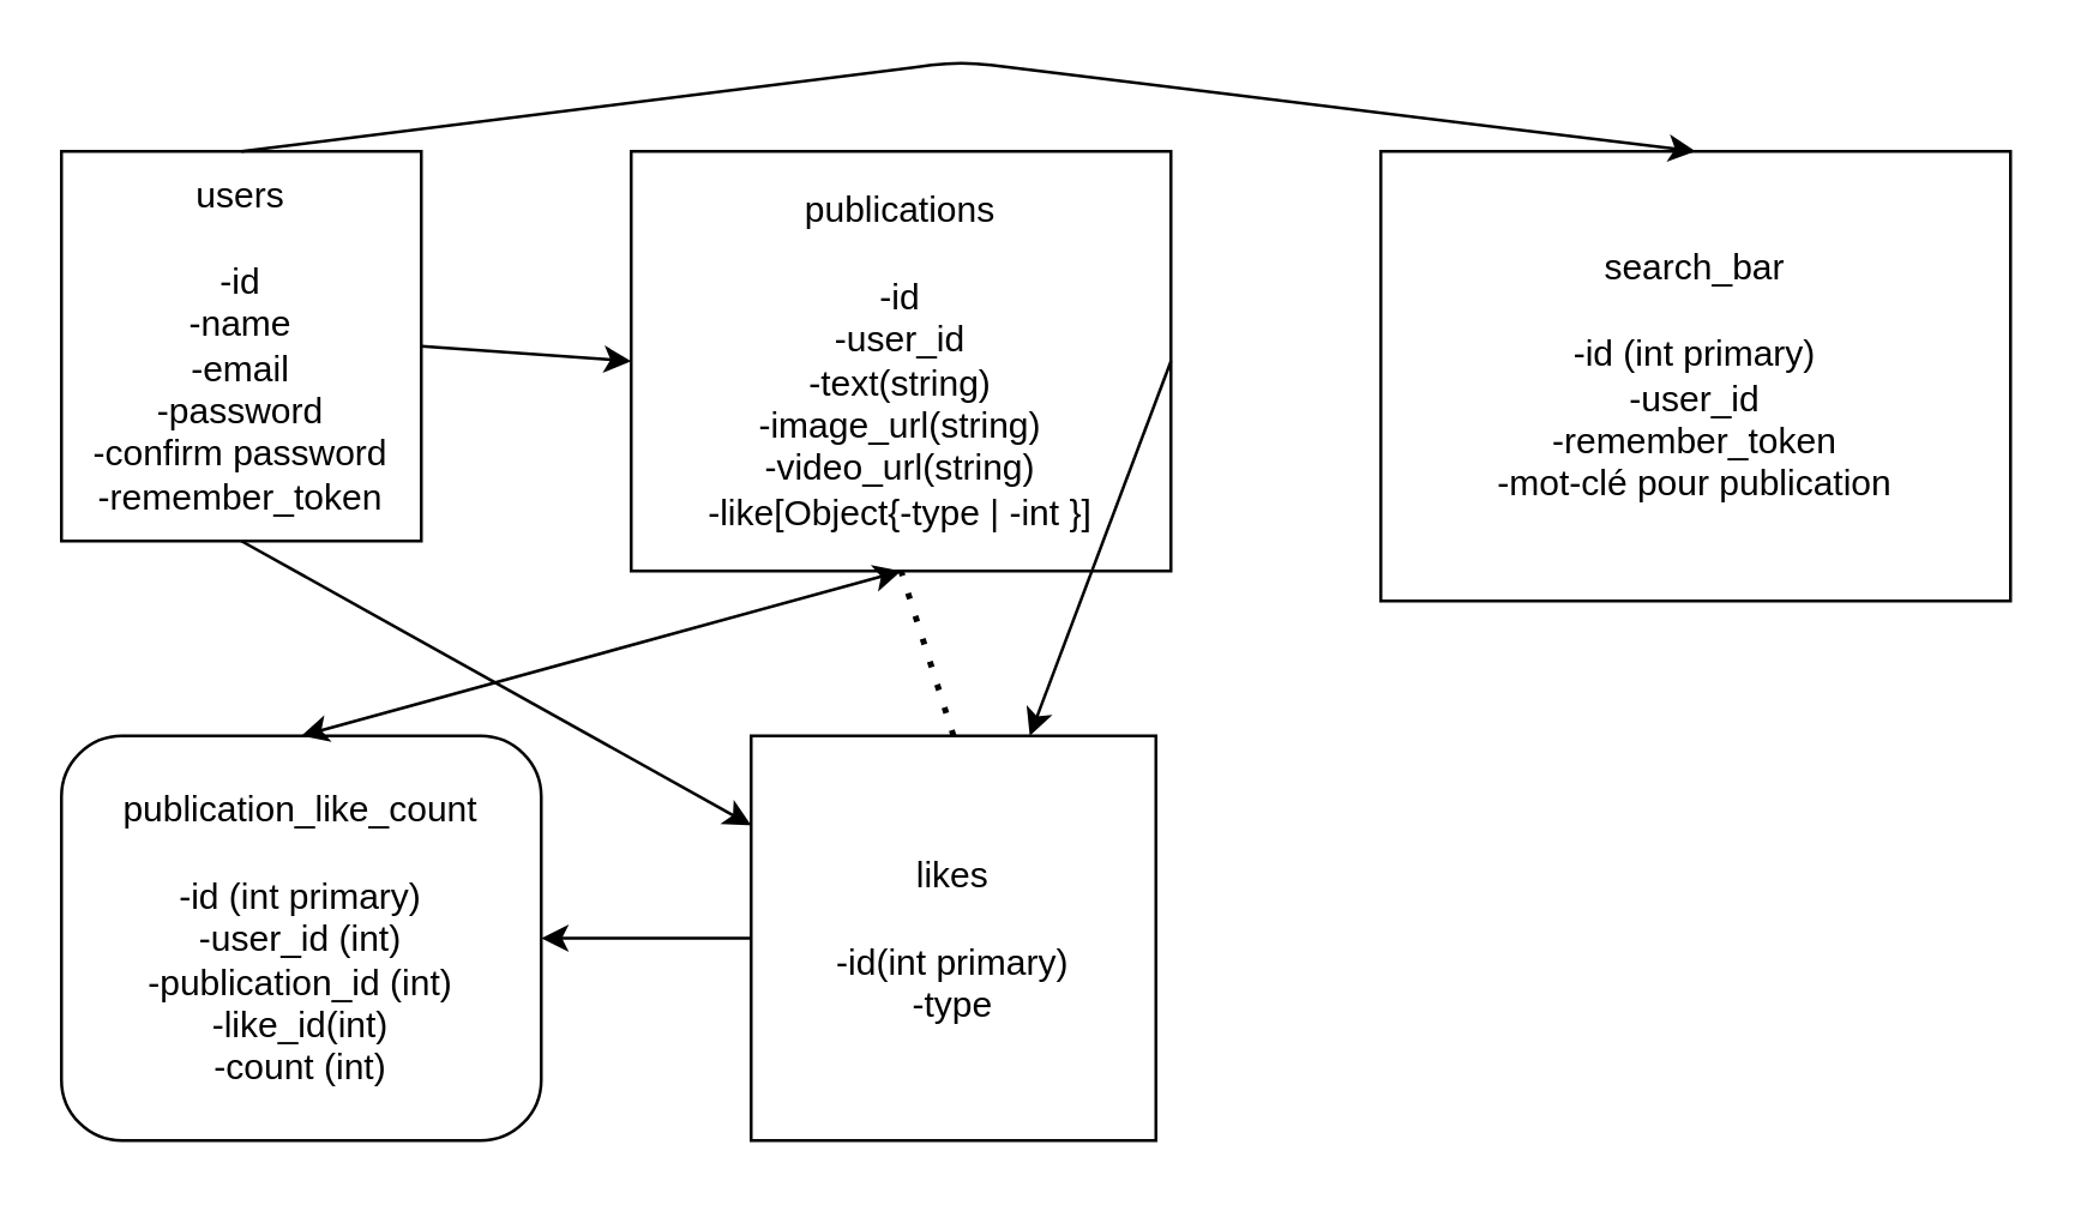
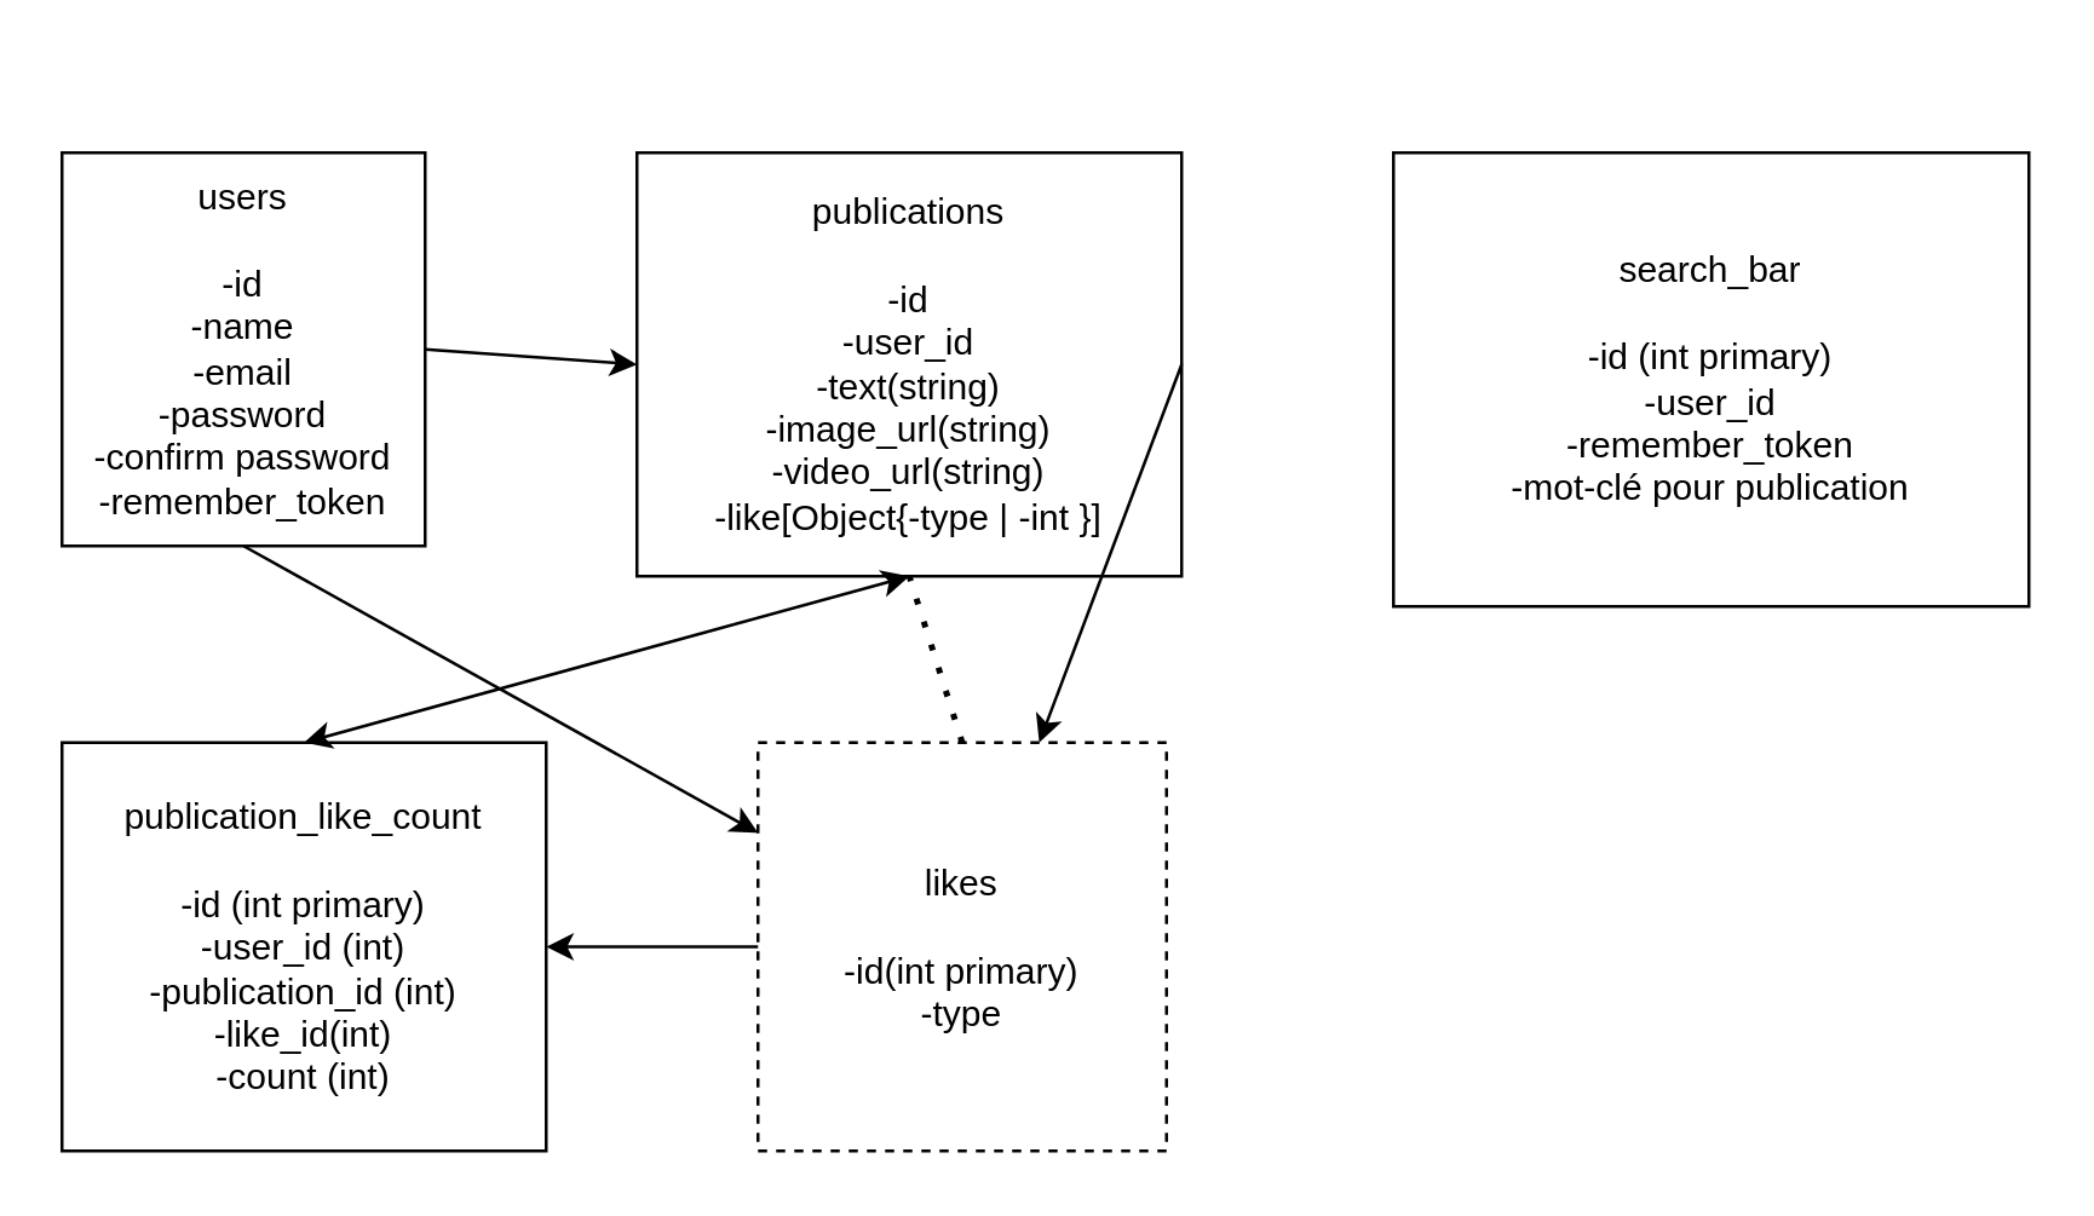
  <mxCell id="0" />
  <mxCell id="1" parent="0" />
  <mxCell id="2" value="users&lt;br&gt;&lt;br&gt;-id&lt;br&gt;-name&lt;br&gt;-email&lt;br&gt;-password&lt;br&gt;-confirm password&lt;br&gt;-remember_token" style="rounded=0;whiteSpace=wrap;html=1;" parent="1" vertex="1"><mxGeometry x="20" y="50" width="120" height="130" as="geometry" /></mxCell>
  <mxCell id="3" value="publications&lt;br&gt;&lt;br&gt;-id&lt;br&gt;-user_id&lt;br&gt;-text(string)&lt;br&gt;-image_url(string)&lt;br&gt;-video_url(string)&lt;br&gt;-like[Object{-type | -int }]" style="rounded=0;whiteSpace=wrap;html=1;" parent="1" vertex="1"><mxGeometry x="210" y="50" width="180" height="140" as="geometry" /></mxCell>
- <mxCell id="4" value="publication_like_count&lt;br&gt;&lt;br&gt;-id (int primary)&lt;br&gt;-user_id (int)&lt;br&gt;-publication_id (int)&lt;br&gt;-like_id(int)&lt;br&gt;-count (int)" style="whiteSpace=wrap;html=1;rounded=1;" parent="1" vertex="1"><mxGeometry x="20" y="245" width="160" height="135" as="geometry" /></mxCell>
+ <mxCell id="4" value="publication_like_count&lt;br&gt;&lt;br&gt;-id (int primary)&lt;br&gt;-user_id (int)&lt;br&gt;-publication_id (int)&lt;br&gt;-like_id(int)&lt;br&gt;-count (int)" style="rounded=0;whiteSpace=wrap;html=1;" parent="1" vertex="1"><mxGeometry x="20" y="245" width="160" height="135" as="geometry" /></mxCell>
  <mxCell id="5" value="" style="endArrow=classic;html=1;exitX=1;exitY=0.5;exitDx=0;exitDy=0;entryX=0;entryY=0.5;entryDx=0;entryDy=0;" parent="1" source="2" target="3" edge="1"><mxGeometry width="50" height="50" relative="1" as="geometry"><mxPoint x="210" y="200" as="sourcePoint" /><mxPoint x="260" y="150" as="targetPoint" /></mxGeometry></mxCell>
  <mxCell id="6" value="" style="endArrow=classic;html=1;exitX=0.5;exitY=1;exitDx=0;exitDy=0;" parent="1" source="2" target="8" edge="1"><mxGeometry width="50" height="50" relative="1" as="geometry"><mxPoint x="210" y="200" as="sourcePoint" /><mxPoint x="180" y="240" as="targetPoint" /></mxGeometry></mxCell>
  <mxCell id="7" value="" style="endArrow=classic;startArrow=classic;html=1;exitX=0.5;exitY=0;exitDx=0;exitDy=0;entryX=0.5;entryY=1;entryDx=0;entryDy=0;" parent="1" source="4" target="3" edge="1"><mxGeometry width="50" height="50" relative="1" as="geometry"><mxPoint x="190" y="220" as="sourcePoint" /><mxPoint x="240" y="170" as="targetPoint" /><Array as="points" /></mxGeometry></mxCell>
- <mxCell id="8" value="likes&lt;br&gt;&lt;br&gt;-id(int primary)&lt;br&gt;-type" style="whiteSpace=wrap;html=1;aspect=fixed;" parent="1" vertex="1"><mxGeometry x="250" y="245" width="135" height="135" as="geometry" /></mxCell>
+ <mxCell id="8" value="likes&lt;br&gt;&lt;br&gt;-id(int primary)&lt;br&gt;-type" style="whiteSpace=wrap;html=1;aspect=fixed;dashed=1;" parent="1" vertex="1"><mxGeometry x="250" y="245" width="135" height="135" as="geometry" /></mxCell>
  <mxCell id="9" value="" style="endArrow=classic;html=1;exitX=0;exitY=0.5;exitDx=0;exitDy=0;entryX=1;entryY=0.5;entryDx=0;entryDy=0;" parent="1" source="8" target="4" edge="1"><mxGeometry width="50" height="50" relative="1" as="geometry"><mxPoint x="180" y="230" as="sourcePoint" /><mxPoint x="230" y="180" as="targetPoint" /></mxGeometry></mxCell>
  <mxCell id="10" value="" style="endArrow=none;dashed=1;html=1;dashPattern=1 3;strokeWidth=2;exitX=0.5;exitY=0;exitDx=0;exitDy=0;" parent="1" source="8" edge="1"><mxGeometry width="50" height="50" relative="1" as="geometry"><mxPoint x="180" y="230" as="sourcePoint" /><mxPoint x="300" y="190" as="targetPoint" /></mxGeometry></mxCell>
  <mxCell id="11" value="search_bar&lt;br&gt;&lt;br&gt;-id (int primary)&lt;br&gt;-user_id&lt;br&gt;-remember_token&lt;br&gt;-mot-clé pour publication" style="rounded=0;whiteSpace=wrap;html=1;" parent="1" vertex="1"><mxGeometry x="460" y="50" width="210" height="150" as="geometry" /></mxCell>
- <mxCell id="12" value="" style="endArrow=classic;html=1;entryX=0.5;entryY=0;entryDx=0;entryDy=0;exitX=0.5;exitY=0;exitDx=0;exitDy=0;" parent="1" source="2" target="11" edge="1"><mxGeometry width="50" height="50" relative="1" as="geometry"><mxPoint x="290" y="40" as="sourcePoint" /><mxPoint x="380" y="140" as="targetPoint" /><Array as="points"><mxPoint x="320" y="20" /></Array></mxGeometry></mxCell>
  <mxCell id="13" value="" style="endArrow=classic;html=1;exitX=1;exitY=0.5;exitDx=0;exitDy=0;" parent="1" source="3" target="8" edge="1"><mxGeometry width="50" height="50" relative="1" as="geometry"><mxPoint x="330" y="190" as="sourcePoint" /><mxPoint x="380" y="140" as="targetPoint" /></mxGeometry></mxCell>
